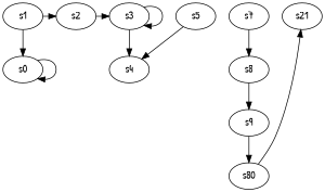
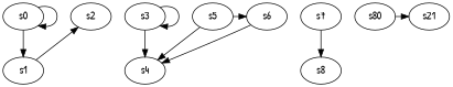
  digraph {
    fontname="Patrick Hand"
    node [fontname="Patrick Hand" player=0]
    edge [fontname="Patrick Hand"]
    s0
    s1 [player=1]
    s2
    s3 [player=1]
    s4
    s5 [player=1]
+   s6
    s7 [player=1]
    s8
-   s9 [player=1]
    n11 [label=s80]
    n12 [label=s21 player=1]
    s0 -> s0 [constraint="time % 4 == 0"]
-   s1 -> s0
+   s0 -> s1
    s1 -> s2 [constraint="time == 18"]
-   s2 -> s3 [constraint="time == 2 || time == 19"]
    s3 -> s3 [constraint="time % 4 == 0"]
    s3 -> s4
    s5 -> s4 [constraint="time % 4 == 2"]
+   s5 -> s6 [constraint="time == 5 || time == 6 || time == 7 || time == 19"]
+   s6 -> s4 [constraint="!(time % 3 == 0)"]
    s7 -> s8
-   s8 -> s9
-   s9 -> n11
    n11 -> n12 [constraint="time % 2 == 0"]
  }
